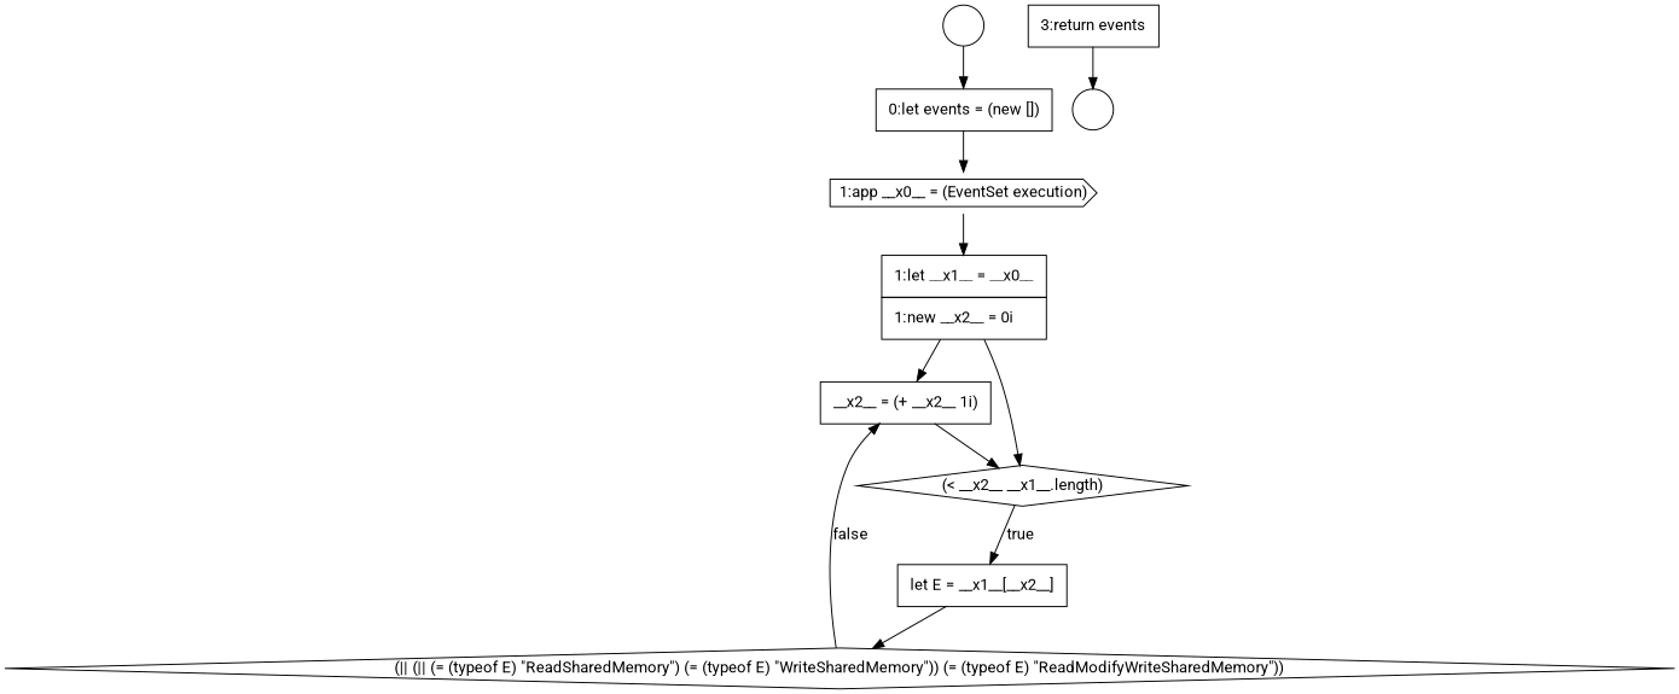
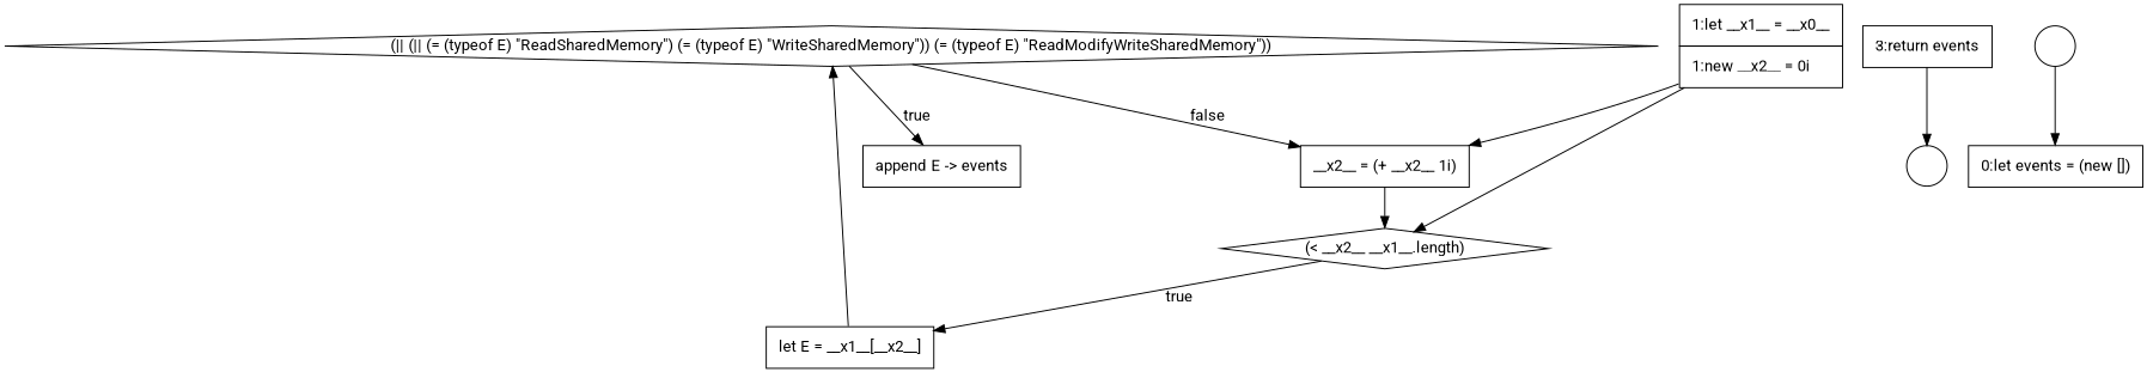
  digraph {
    fontname=Roboto
    node [color=black fillcolor=white fontname=Roboto margin=0 shape=none style=filled]
    edge [color=black fontname=Roboto]
+   n1 [label=<<font color="black">     <table border="0" cellborder="1" cellspacing="0" cellpadding="10">       <tr><td align="left">append E -&gt; events</td></tr>     </table>   </font>>]
    n2 [label=<<font color="black">     <table border="0" cellborder="1" cellspacing="0" cellpadding="10">       <tr><td align="left">__x2__ = (+ __x2__ 1i)</td></tr>     </table>   </font>>]
    n3 [label=<<font color="black">(&lt; __x2__ __x1__.length)</font>> shape=diamond margin=""]
    n4 [label=<<font color="black">     <table border="0" cellborder="1" cellspacing="0" cellpadding="10">       <tr><td align="left">let E = __x1__[__x2__]</td></tr>     </table>   </font>>]
    n5 [label=<<font color="black">(|| (|| (= (typeof E) &quot;ReadSharedMemory&quot;) (= (typeof E) &quot;WriteSharedMemory&quot;)) (= (typeof E) &quot;ReadModifyWriteSharedMemory&quot;))</font>> shape=diamond margin=""]
    n6 [label=<<font color="black">     <table border="0" cellborder="1" cellspacing="0" cellpadding="10">       <tr><td align="left">3:return events</td></tr>     </table>   </font>>]
    n7 [label=" " shape=circle margin=""]
-   n8 [label=<<font color="black">1:app __x0__ = (EventSet execution)</font>> shape=cds margin=""]
    n9 [label=<<font color="black">     <table border="0" cellborder="1" cellspacing="0" cellpadding="10">       <tr><td align="left">1:let __x1__ = __x0__</td></tr>       <tr><td align="left">1:new __x2__ = 0i</td></tr>     </table>   </font>>]
    n10 [label=" " shape=circle margin=""]
    n11 [label=<<font color="black">     <table border="0" cellborder="1" cellspacing="0" cellpadding="10">       <tr><td align="left">0:let events = (new [])</td></tr>     </table>   </font>>]
    n2 -> n3
    n3 -> n4 [label=<<font color="black">true</font>>]
    n4 -> n5
+   n5 -> n1 [label=<<font color="black">true</font>>]
    n5 -> n2 [label=<<font color="black">false</font>>]
    n6 -> n7
-   n8 -> n9
    n9 -> n2
    n9 -> n3
    n10 -> n11
-   n11 -> n8
  }
